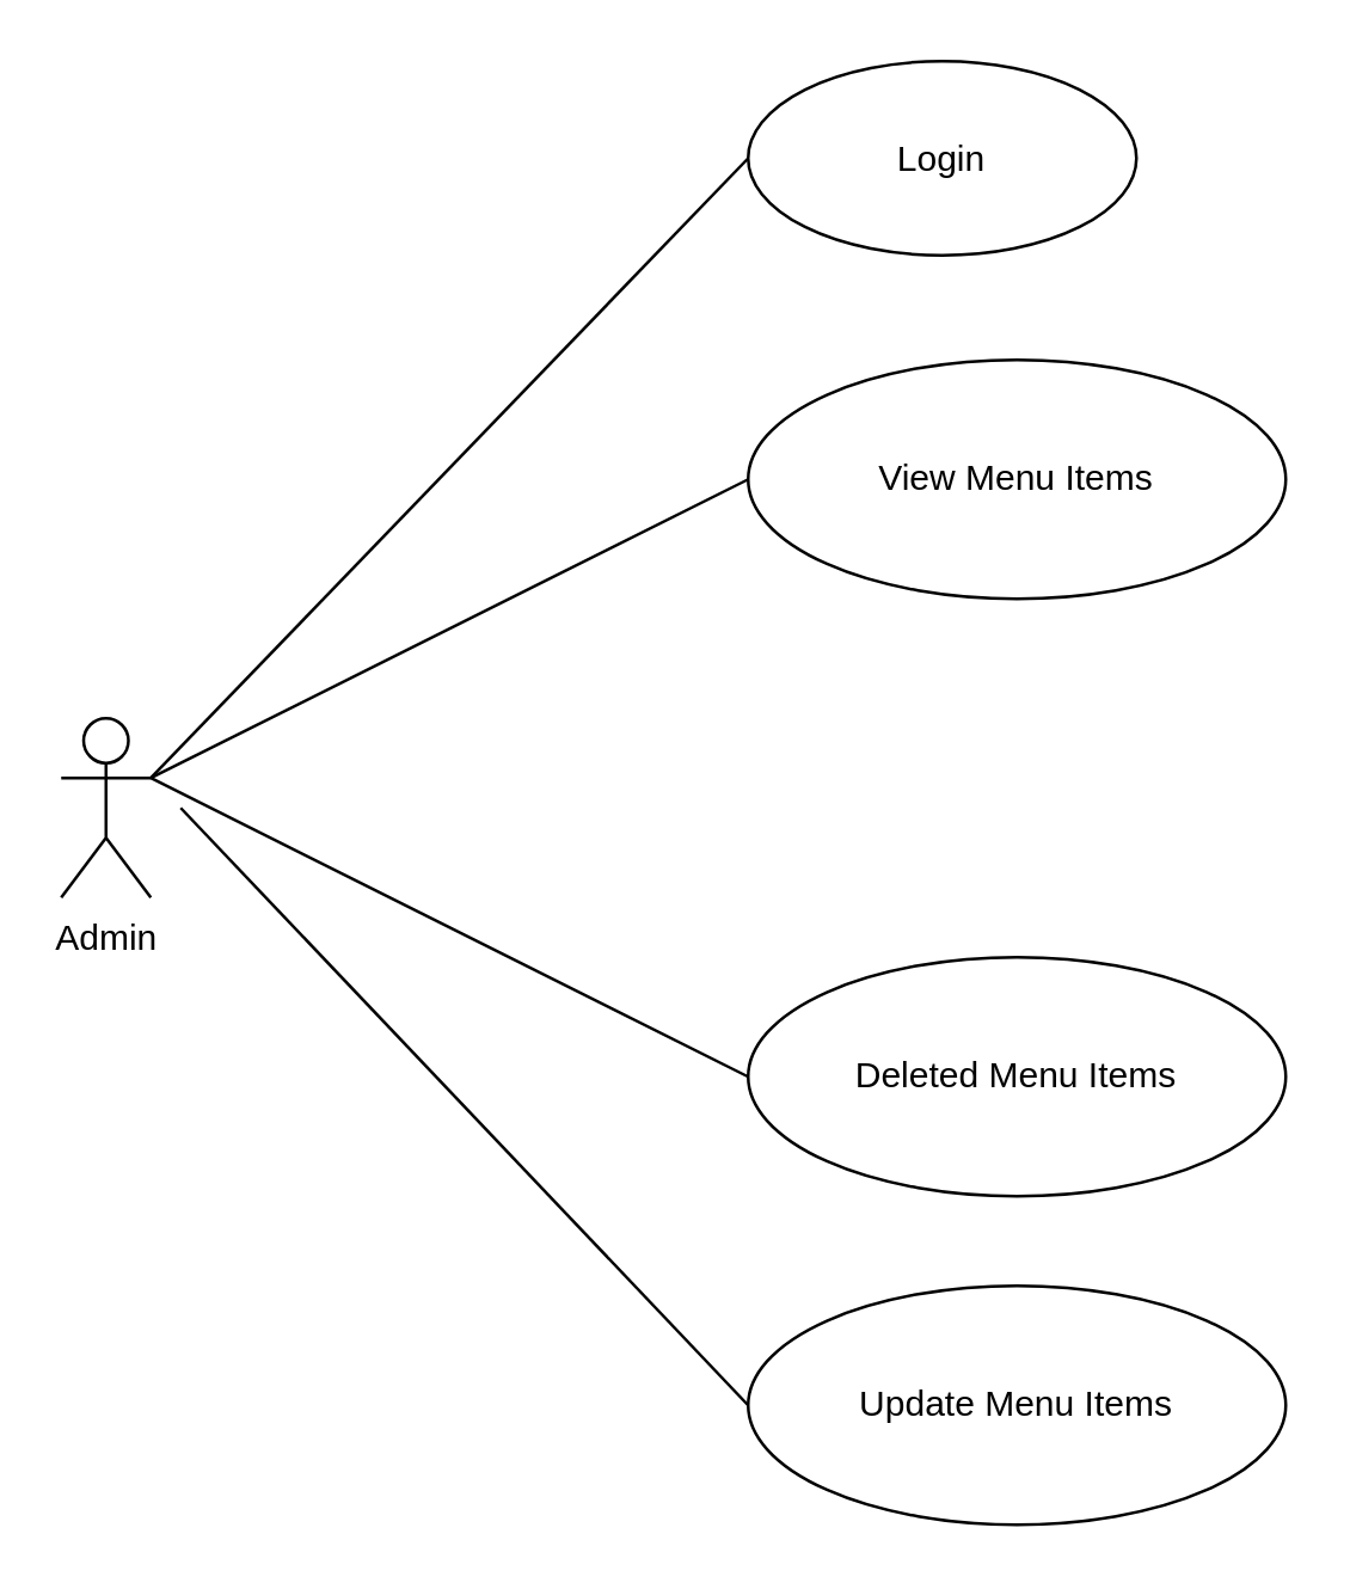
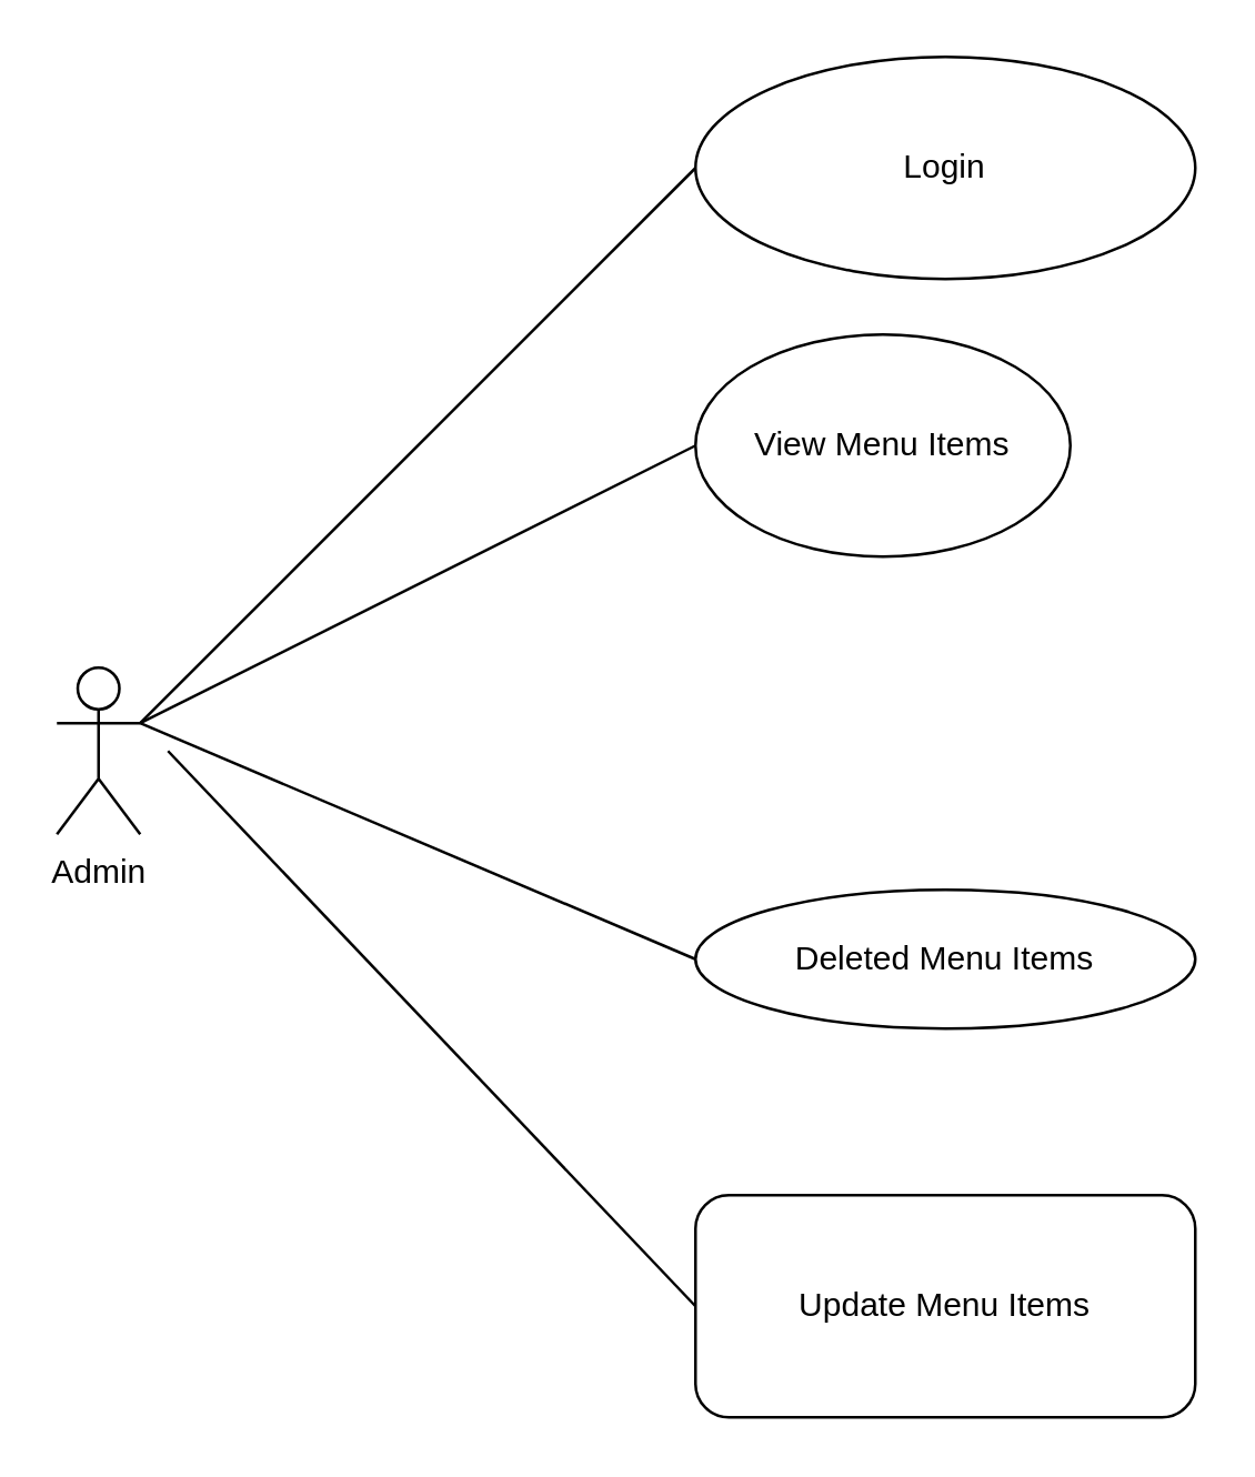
  <mxCell id="0" />
  <mxCell id="1" parent="0" />
  <mxCell id="2" value="Admin&lt;div&gt;&lt;br&gt;&lt;/div&gt;" style="shape=umlActor;verticalLabelPosition=bottom;verticalAlign=top;html=1;outlineConnect=0;" vertex="1" parent="1"><mxGeometry x="20" y="240" width="30" height="60" as="geometry" /></mxCell>
- <mxCell id="3" value="Login" style="ellipse;whiteSpace=wrap;html=1;" vertex="1" parent="1"><mxGeometry x="250" y="20" width="130" height="65" as="geometry" /></mxCell>
- <mxCell id="4" value="View Menu Items" style="ellipse;whiteSpace=wrap;html=1;" vertex="1" parent="1"><mxGeometry x="250" y="120" width="180" height="80" as="geometry" /></mxCell>
- <mxCell id="5" value="Deleted Menu Items" style="ellipse;whiteSpace=wrap;html=1;" vertex="1" parent="1"><mxGeometry x="250" y="320" width="180" height="80" as="geometry" /></mxCell>
- <mxCell id="6" value="Update Menu Items" style="ellipse;whiteSpace=wrap;html=1;" vertex="1" parent="1"><mxGeometry x="250" y="430" width="180" height="80" as="geometry" /></mxCell>
+ <mxCell id="3" value="Login" style="ellipse;whiteSpace=wrap;html=1;" vertex="1" parent="1"><mxGeometry x="250" y="20" width="180" height="80" as="geometry" /></mxCell>
+ <mxCell id="4" value="View Menu Items" style="ellipse;whiteSpace=wrap;html=1;" vertex="1" parent="1"><mxGeometry x="250" y="120" width="135" height="80" as="geometry" /></mxCell>
+ <mxCell id="5" value="Deleted Menu Items" style="ellipse;whiteSpace=wrap;html=1;" vertex="1" parent="1"><mxGeometry x="250" y="320" width="180" height="50" as="geometry" /></mxCell>
+ <mxCell id="6" value="Update Menu Items" style="whiteSpace=wrap;html=1;rounded=1;" vertex="1" parent="1"><mxGeometry x="250" y="430" width="180" height="80" as="geometry" /></mxCell>
  <mxCell id="7" value="" style="endArrow=none;html=1;rounded=0;exitX=1;exitY=0.333;exitDx=0;exitDy=0;exitPerimeter=0;entryX=0;entryY=0.5;entryDx=0;entryDy=0;" edge="1" parent="1" source="2" target="3"><mxGeometry width="50" height="50" relative="1" as="geometry"><mxPoint x="60" y="270" as="sourcePoint" /><mxPoint x="301" y="104" as="targetPoint" /></mxGeometry></mxCell>
  <mxCell id="8" value="" style="endArrow=none;html=1;rounded=0;exitX=1;exitY=0.333;exitDx=0;exitDy=0;exitPerimeter=0;entryX=0;entryY=0.5;entryDx=0;entryDy=0;" edge="1" parent="1" source="2" target="4"><mxGeometry width="50" height="50" relative="1" as="geometry"><mxPoint x="80" y="230" as="sourcePoint" /><mxPoint x="279" y="195" as="targetPoint" /></mxGeometry></mxCell>
  <mxCell id="9" value="" style="endArrow=none;html=1;rounded=0;exitX=1;exitY=0.333;exitDx=0;exitDy=0;exitPerimeter=0;entryX=0;entryY=0.5;entryDx=0;entryDy=0;" edge="1" parent="1" source="2" target="5"><mxGeometry width="50" height="50" relative="1" as="geometry"><mxPoint x="60" y="270" as="sourcePoint" /><mxPoint x="261" y="364" as="targetPoint" /></mxGeometry></mxCell>
  <mxCell id="10" value="" style="endArrow=none;html=1;rounded=0;exitX=1;exitY=0.333;exitDx=0;exitDy=0;exitPerimeter=0;entryX=0;entryY=0.5;entryDx=0;entryDy=0;" edge="1" parent="1" target="6"><mxGeometry width="50" height="50" relative="1" as="geometry"><mxPoint x="60" y="270" as="sourcePoint" /><mxPoint x="250" y="470" as="targetPoint" /></mxGeometry></mxCell>
